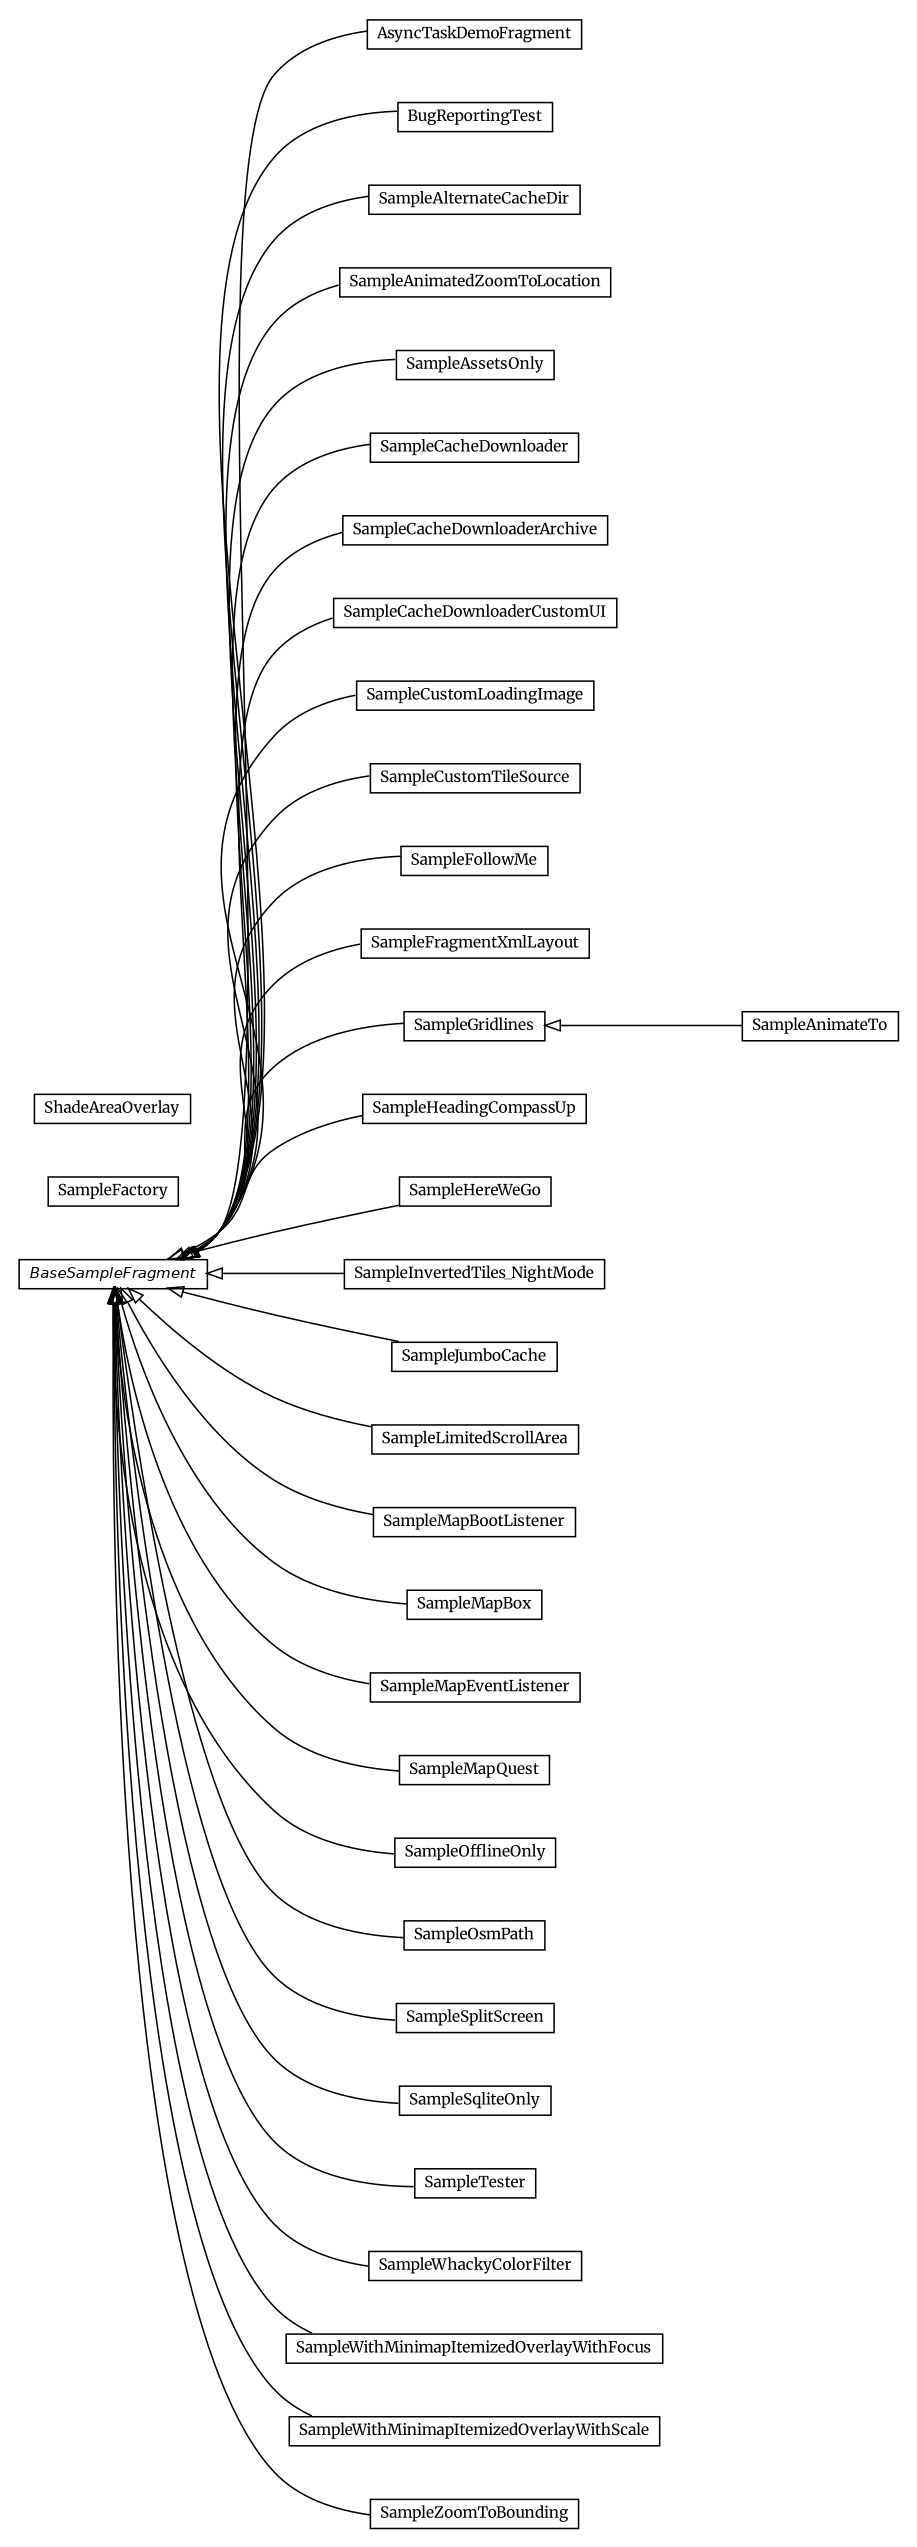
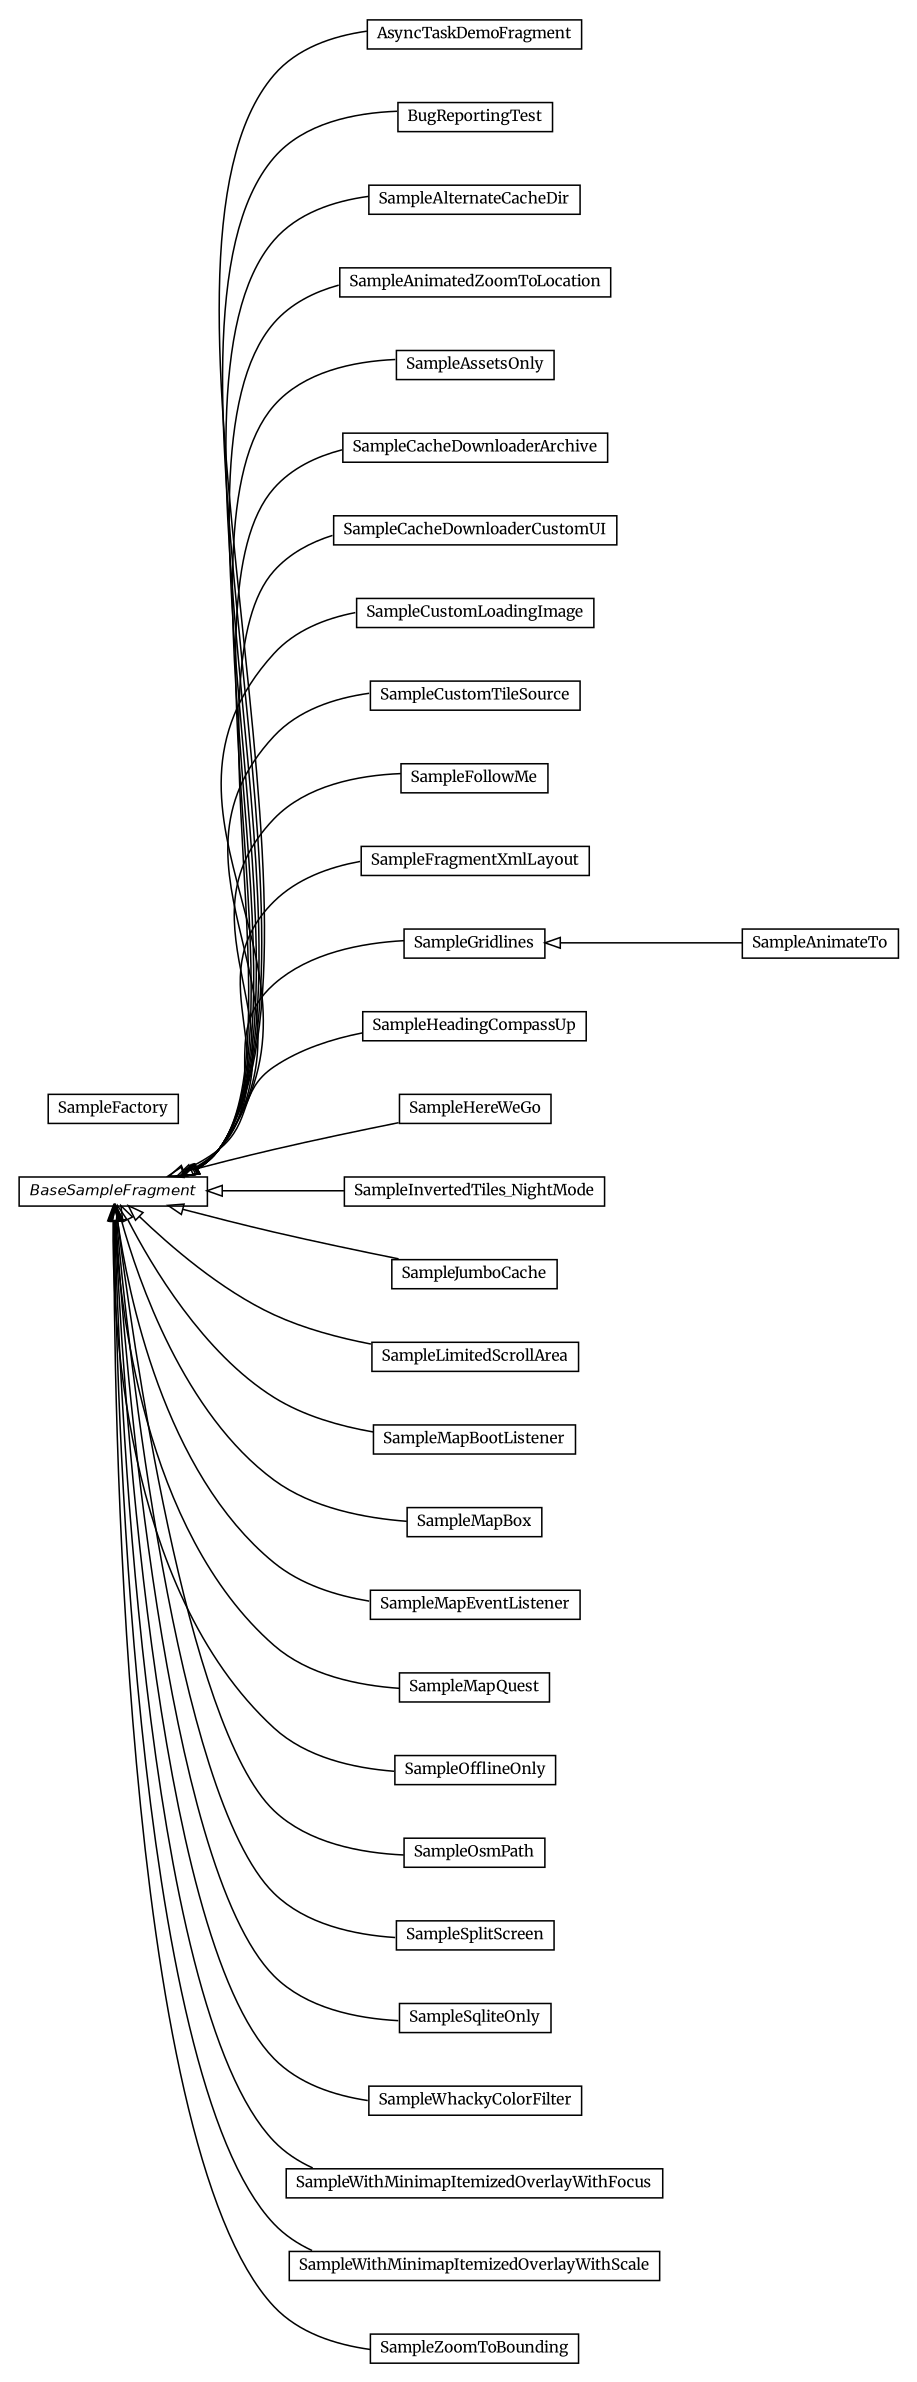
  digraph {
    fontname=Merriweather
    nodesep=0.25
    rankdir=LR
    ranksep=0.5
    node [fontcolor=black fontname=Merriweather fontsize=10.0 shape=plaintext]
    edge [arrowtail=empty dir=back fontname=Merriweather fontsize=10 headport=p labelfontname=Helvetica labelfontsize=10 tailport=p]
    n1 [label=<<table title="org.osmdroid.samplefragments.AsyncTaskDemoFragment" border="0" cellborder="1" cellspacing="0" cellpadding="2" port="p" href="./AsyncTaskDemoFragment.html"> 		<tr><td><table border="0" cellspacing="0" cellpadding="1"> <tr><td align="center" balign="center"> AsyncTaskDemoFragment </td></tr> 		</table></td></tr> 		</table>>]
    n2 [label=<<table title="org.osmdroid.samplefragments.BaseSampleFragment" border="0" cellborder="1" cellspacing="0" cellpadding="2" port="p" href="./BaseSampleFragment.html"> 		<tr><td><table border="0" cellspacing="0" cellpadding="1"> <tr><td align="center" balign="center"><font face="Helvetica-Oblique"> BaseSampleFragment </font></td></tr> 		</table></td></tr> 		</table>>]
    n3 [label=<<table title="org.osmdroid.samplefragments.BugReportingTest" border="0" cellborder="1" cellspacing="0" cellpadding="2" port="p" href="./BugReportingTest.html"> 		<tr><td><table border="0" cellspacing="0" cellpadding="1"> <tr><td align="center" balign="center"> BugReportingTest </td></tr> 		</table></td></tr> 		</table>>]
    n4 [label=<<table title="org.osmdroid.samplefragments.SampleAlternateCacheDir" border="0" cellborder="1" cellspacing="0" cellpadding="2" port="p" href="./SampleAlternateCacheDir.html"> 		<tr><td><table border="0" cellspacing="0" cellpadding="1"> <tr><td align="center" balign="center"> SampleAlternateCacheDir </td></tr> 		</table></td></tr> 		</table>>]
    n5 [label=<<table title="org.osmdroid.samplefragments.SampleAnimatedZoomToLocation" border="0" cellborder="1" cellspacing="0" cellpadding="2" port="p" href="./SampleAnimatedZoomToLocation.html"> 		<tr><td><table border="0" cellspacing="0" cellpadding="1"> <tr><td align="center" balign="center"> SampleAnimatedZoomToLocation </td></tr> 		</table></td></tr> 		</table>>]
    n6 [label=<<table title="org.osmdroid.samplefragments.SampleAssetsOnly" border="0" cellborder="1" cellspacing="0" cellpadding="2" port="p" href="./SampleAssetsOnly.html"> 		<tr><td><table border="0" cellspacing="0" cellpadding="1"> <tr><td align="center" balign="center"> SampleAssetsOnly </td></tr> 		</table></td></tr> 		</table>>]
-   n7 [label=<<table title="org.osmdroid.samplefragments.SampleCacheDownloader" border="0" cellborder="1" cellspacing="0" cellpadding="2" port="p" href="./SampleCacheDownloader.html"> 		<tr><td><table border="0" cellspacing="0" cellpadding="1"> <tr><td align="center" balign="center"> SampleCacheDownloader </td></tr> 		</table></td></tr> 		</table>>]
    n8 [label=<<table title="org.osmdroid.samplefragments.SampleCacheDownloaderArchive" border="0" cellborder="1" cellspacing="0" cellpadding="2" port="p" href="./SampleCacheDownloaderArchive.html"> 		<tr><td><table border="0" cellspacing="0" cellpadding="1"> <tr><td align="center" balign="center"> SampleCacheDownloaderArchive </td></tr> 		</table></td></tr> 		</table>>]
    n9 [label=<<table title="org.osmdroid.samplefragments.SampleCacheDownloaderCustomUI" border="0" cellborder="1" cellspacing="0" cellpadding="2" port="p" href="./SampleCacheDownloaderCustomUI.html"> 		<tr><td><table border="0" cellspacing="0" cellpadding="1"> <tr><td align="center" balign="center"> SampleCacheDownloaderCustomUI </td></tr> 		</table></td></tr> 		</table>>]
    n10 [label=<<table title="org.osmdroid.samplefragments.SampleCustomLoadingImage" border="0" cellborder="1" cellspacing="0" cellpadding="2" port="p" href="./SampleCustomLoadingImage.html"> 		<tr><td><table border="0" cellspacing="0" cellpadding="1"> <tr><td align="center" balign="center"> SampleCustomLoadingImage </td></tr> 		</table></td></tr> 		</table>>]
    n11 [label=<<table title="org.osmdroid.samplefragments.SampleCustomTileSource" border="0" cellborder="1" cellspacing="0" cellpadding="2" port="p" href="./SampleCustomTileSource.html"> 		<tr><td><table border="0" cellspacing="0" cellpadding="1"> <tr><td align="center" balign="center"> SampleCustomTileSource </td></tr> 		</table></td></tr> 		</table>>]
    n12 [label=<<table title="org.osmdroid.samplefragments.SampleFollowMe" border="0" cellborder="1" cellspacing="0" cellpadding="2" port="p" href="./SampleFollowMe.html"> 		<tr><td><table border="0" cellspacing="0" cellpadding="1"> <tr><td align="center" balign="center"> SampleFollowMe </td></tr> 		</table></td></tr> 		</table>>]
    n13 [label=<<table title="org.osmdroid.samplefragments.SampleFragmentXmlLayout" border="0" cellborder="1" cellspacing="0" cellpadding="2" port="p" href="./SampleFragmentXmlLayout.html"> 		<tr><td><table border="0" cellspacing="0" cellpadding="1"> <tr><td align="center" balign="center"> SampleFragmentXmlLayout </td></tr> 		</table></td></tr> 		</table>>]
    n14 [label=<<table title="org.osmdroid.samplefragments.SampleGridlines" border="0" cellborder="1" cellspacing="0" cellpadding="2" port="p" href="./SampleGridlines.html"> 		<tr><td><table border="0" cellspacing="0" cellpadding="1"> <tr><td align="center" balign="center"> SampleGridlines </td></tr> 		</table></td></tr> 		</table>>]
    n15 [label=<<table title="org.osmdroid.samplefragments.SampleHeadingCompassUp" border="0" cellborder="1" cellspacing="0" cellpadding="2" port="p" href="./SampleHeadingCompassUp.html"> 		<tr><td><table border="0" cellspacing="0" cellpadding="1"> <tr><td align="center" balign="center"> SampleHeadingCompassUp </td></tr> 		</table></td></tr> 		</table>>]
    n16 [label=<<table title="org.osmdroid.samplefragments.SampleHereWeGo" border="0" cellborder="1" cellspacing="0" cellpadding="2" port="p" href="./SampleHereWeGo.html"> 		<tr><td><table border="0" cellspacing="0" cellpadding="1"> <tr><td align="center" balign="center"> SampleHereWeGo </td></tr> 		</table></td></tr> 		</table>>]
    n17 [label=<<table title="org.osmdroid.samplefragments.SampleInvertedTiles_NightMode" border="0" cellborder="1" cellspacing="0" cellpadding="2" port="p" href="./SampleInvertedTiles_NightMode.html"> 		<tr><td><table border="0" cellspacing="0" cellpadding="1"> <tr><td align="center" balign="center"> SampleInvertedTiles_NightMode </td></tr> 		</table></td></tr> 		</table>>]
    n18 [label=<<table title="org.osmdroid.samplefragments.SampleJumboCache" border="0" cellborder="1" cellspacing="0" cellpadding="2" port="p" href="./SampleJumboCache.html"> 		<tr><td><table border="0" cellspacing="0" cellpadding="1"> <tr><td align="center" balign="center"> SampleJumboCache </td></tr> 		</table></td></tr> 		</table>>]
    n19 [label=<<table title="org.osmdroid.samplefragments.SampleLimitedScrollArea" border="0" cellborder="1" cellspacing="0" cellpadding="2" port="p" href="./SampleLimitedScrollArea.html"> 		<tr><td><table border="0" cellspacing="0" cellpadding="1"> <tr><td align="center" balign="center"> SampleLimitedScrollArea </td></tr> 		</table></td></tr> 		</table>>]
    n20 [label=<<table title="org.osmdroid.samplefragments.SampleMapBootListener" border="0" cellborder="1" cellspacing="0" cellpadding="2" port="p" href="./SampleMapBootListener.html"> 		<tr><td><table border="0" cellspacing="0" cellpadding="1"> <tr><td align="center" balign="center"> SampleMapBootListener </td></tr> 		</table></td></tr> 		</table>>]
    n21 [label=<<table title="org.osmdroid.samplefragments.SampleMapBox" border="0" cellborder="1" cellspacing="0" cellpadding="2" port="p" href="./SampleMapBox.html"> 		<tr><td><table border="0" cellspacing="0" cellpadding="1"> <tr><td align="center" balign="center"> SampleMapBox </td></tr> 		</table></td></tr> 		</table>>]
    n22 [label=<<table title="org.osmdroid.samplefragments.SampleMapEventListener" border="0" cellborder="1" cellspacing="0" cellpadding="2" port="p" href="./SampleMapEventListener.html"> 		<tr><td><table border="0" cellspacing="0" cellpadding="1"> <tr><td align="center" balign="center"> SampleMapEventListener </td></tr> 		</table></td></tr> 		</table>>]
    n23 [label=<<table title="org.osmdroid.samplefragments.SampleMapQuest" border="0" cellborder="1" cellspacing="0" cellpadding="2" port="p" href="./SampleMapQuest.html"> 		<tr><td><table border="0" cellspacing="0" cellpadding="1"> <tr><td align="center" balign="center"> SampleMapQuest </td></tr> 		</table></td></tr> 		</table>>]
    n24 [label=<<table title="org.osmdroid.samplefragments.SampleOfflineOnly" border="0" cellborder="1" cellspacing="0" cellpadding="2" port="p" href="./SampleOfflineOnly.html"> 		<tr><td><table border="0" cellspacing="0" cellpadding="1"> <tr><td align="center" balign="center"> SampleOfflineOnly </td></tr> 		</table></td></tr> 		</table>>]
    n25 [label=<<table title="org.osmdroid.samplefragments.SampleOsmPath" border="0" cellborder="1" cellspacing="0" cellpadding="2" port="p" href="./SampleOsmPath.html"> 		<tr><td><table border="0" cellspacing="0" cellpadding="1"> <tr><td align="center" balign="center"> SampleOsmPath </td></tr> 		</table></td></tr> 		</table>>]
    n26 [label=<<table title="org.osmdroid.samplefragments.SampleSplitScreen" border="0" cellborder="1" cellspacing="0" cellpadding="2" port="p" href="./SampleSplitScreen.html"> 		<tr><td><table border="0" cellspacing="0" cellpadding="1"> <tr><td align="center" balign="center"> SampleSplitScreen </td></tr> 		</table></td></tr> 		</table>>]
    n27 [label=<<table title="org.osmdroid.samplefragments.SampleSqliteOnly" border="0" cellborder="1" cellspacing="0" cellpadding="2" port="p" href="./SampleSqliteOnly.html"> 		<tr><td><table border="0" cellspacing="0" cellpadding="1"> <tr><td align="center" balign="center"> SampleSqliteOnly </td></tr> 		</table></td></tr> 		</table>>]
-   n28 [label=<<table title="org.osmdroid.samplefragments.SampleTester" border="0" cellborder="1" cellspacing="0" cellpadding="2" port="p" href="./SampleTester.html"> 		<tr><td><table border="0" cellspacing="0" cellpadding="1"> <tr><td align="center" balign="center"> SampleTester </td></tr> 		</table></td></tr> 		</table>>]
    n29 [label=<<table title="org.osmdroid.samplefragments.SampleWhackyColorFilter" border="0" cellborder="1" cellspacing="0" cellpadding="2" port="p" href="./SampleWhackyColorFilter.html"> 		<tr><td><table border="0" cellspacing="0" cellpadding="1"> <tr><td align="center" balign="center"> SampleWhackyColorFilter </td></tr> 		</table></td></tr> 		</table>>]
    n30 [label=<<table title="org.osmdroid.samplefragments.SampleWithMinimapItemizedOverlayWithFocus" border="0" cellborder="1" cellspacing="0" cellpadding="2" port="p" href="./SampleWithMinimapItemizedOverlayWithFocus.html"> 		<tr><td><table border="0" cellspacing="0" cellpadding="1"> <tr><td align="center" balign="center"> SampleWithMinimapItemizedOverlayWithFocus </td></tr> 		</table></td></tr> 		</table>>]
    n31 [label=<<table title="org.osmdroid.samplefragments.SampleWithMinimapItemizedOverlayWithScale" border="0" cellborder="1" cellspacing="0" cellpadding="2" port="p" href="./SampleWithMinimapItemizedOverlayWithScale.html"> 		<tr><td><table border="0" cellspacing="0" cellpadding="1"> <tr><td align="center" balign="center"> SampleWithMinimapItemizedOverlayWithScale </td></tr> 		</table></td></tr> 		</table>>]
    n32 [label=<<table title="org.osmdroid.samplefragments.SampleZoomToBounding" border="0" cellborder="1" cellspacing="0" cellpadding="2" port="p" href="./SampleZoomToBounding.html"> 		<tr><td><table border="0" cellspacing="0" cellpadding="1"> <tr><td align="center" balign="center"> SampleZoomToBounding </td></tr> 		</table></td></tr> 		</table>>]
    n33 [label=<<table title="org.osmdroid.samplefragments.SampleAnimateTo" border="0" cellborder="1" cellspacing="0" cellpadding="2" port="p" href="./SampleAnimateTo.html"> 		<tr><td><table border="0" cellspacing="0" cellpadding="1"> <tr><td align="center" balign="center"> SampleAnimateTo </td></tr> 		</table></td></tr> 		</table>>]
    n34 [label=<<table title="org.osmdroid.samplefragments.SampleFactory" border="0" cellborder="1" cellspacing="0" cellpadding="2" port="p" href="./SampleFactory.html"> 		<tr><td><table border="0" cellspacing="0" cellpadding="1"> <tr><td align="center" balign="center"> SampleFactory </td></tr> 		</table></td></tr> 		</table>>]
-   n35 [label=<<table title="org.osmdroid.samplefragments.SampleLimitedScrollArea.ShadeAreaOverlay" border="0" cellborder="1" cellspacing="0" cellpadding="2" port="p" href="./SampleLimitedScrollArea.ShadeAreaOverlay.html"> 		<tr><td><table border="0" cellspacing="0" cellpadding="1"> <tr><td align="center" balign="center"> ShadeAreaOverlay </td></tr> 		</table></td></tr> 		</table>>]
    n2 -> n1
    n2 -> n3
    n2 -> n4
    n2 -> n5
    n2 -> n6
-   n2 -> n7
    n2 -> n8
    n2 -> n9
    n2 -> n10
    n2 -> n11
    n2 -> n12
    n2 -> n13
    n2 -> n14
    n2 -> n15
    n2 -> n16
    n2 -> n17
    n2 -> n18
    n2 -> n19
    n2 -> n20
    n2 -> n21
    n2 -> n22
    n2 -> n23
    n2 -> n24
    n2 -> n25
    n2 -> n26
    n2 -> n27
-   n2 -> n28
    n2 -> n29
    n2 -> n30
    n2 -> n31
    n2 -> n32
    n14 -> n33
  }
